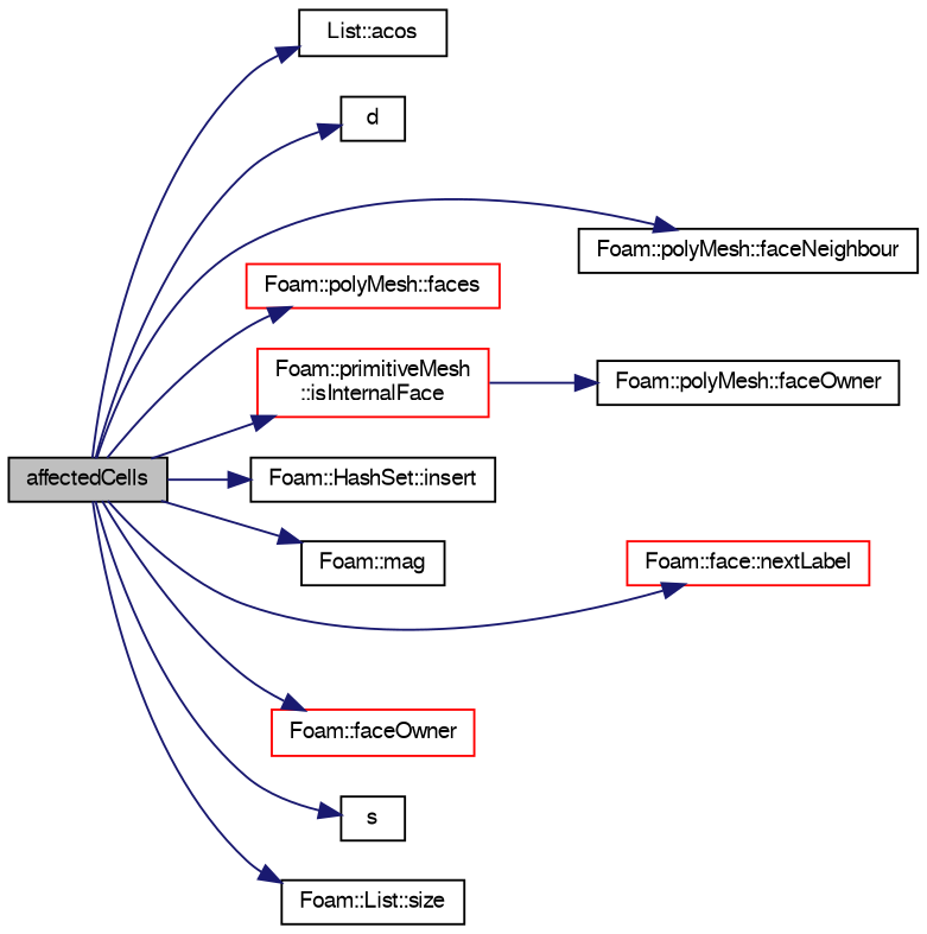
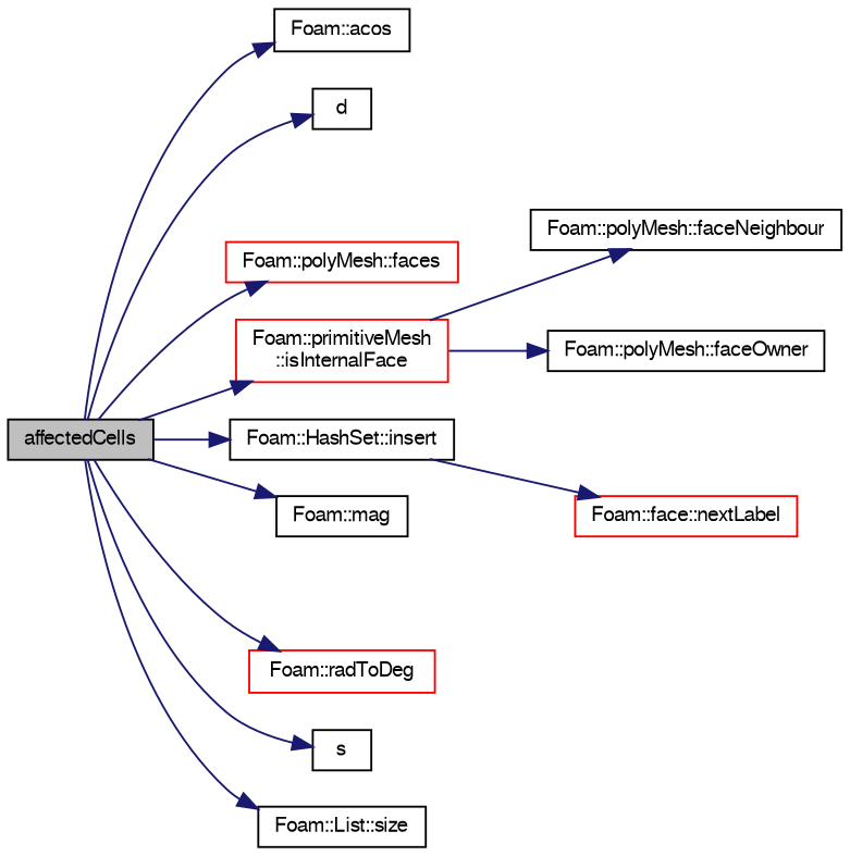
  digraph {
    rankdir=LR
    node [color=black fontname=FreeSans fontsize=10 shape=record]
    edge [color=midnightblue fontname=FreeSans fontsize=10 labelfontname=FreeSans labelfontsize=10 style=solid]
    n1 [fillcolor=grey75 fontcolor=black height=0.2 label=affectedCells style=filled width=0.4]
-   n2 [height=0.2 label="List::acos" width=0.4]
+   n2 [height=0.2 label="Foam::acos" width=0.4]
    n3 [height=0.2 label=d width=0.4]
    n4 [height=0.2 label="Foam::polyMesh::faceNeighbour" width=0.4]
    n5 [color=red height=0.2 label="Foam::polyMesh::faces" width=0.4]
    n6 [height=0.2 label="Foam::HashSet::insert" width=0.4]
    n7 [color=red height=0.2 label="Foam::primitiveMesh\l::isInternalFace" width=0.4]
    n8 [height=0.2 label="Foam::mag" width=0.4]
    n9 [color=red height=0.2 label="Foam::face::nextLabel" width=0.4]
-   n10 [color=red height=0.2 label="Foam::faceOwner" width=0.4]
+   n10 [color=red height=0.2 label="Foam::radToDeg" width=0.4]
    n11 [height=0.2 label=s width=0.4]
    n12 [height=0.2 label="Foam::List::size" width=0.4]
    n13 [height=0.2 label="Foam::polyMesh::faceOwner" width=0.4]
    n1 -> n2
    n1 -> n3
-   n1 -> n4
+   n7 -> n4
    n1 -> n5
    n1 -> n6
    n1 -> n7
    n1 -> n8
-   n1 -> n9
+   n6 -> n9
    n1 -> n10
    n1 -> n11
    n1 -> n12
    n7 -> n13
  }
